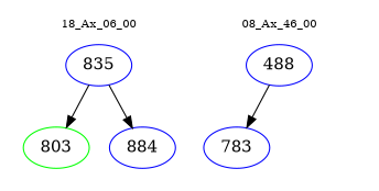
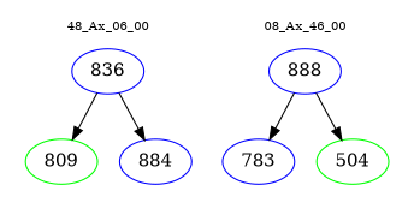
  digraph {
    node [color=blue]
    edge [color=black]
-   n1 [label=835]
-   n2 [color=green label=803]
+   n1 [label=836]
+   n2 [color=green label=809]
    n3 [label=884]
-   n4 [label=488]
+   n4 [label=888]
    n5 [label=783]
+   n6 [color=green label=504]
    subgraph cluster_1 {
      color=white
      fontsize=10
-     label="18_Ax_06_00"
+     label="48_Ax_06_00"
      n1
      n2
      n3
    }
    subgraph cluster_2 {
      color=white
      fontsize=10
      label="08_Ax_46_00"
      n4
      n5
+     n6
    }
    n1 -> n2
    n1 -> n3
    n4 -> n5
+   n4 -> n6
  }
